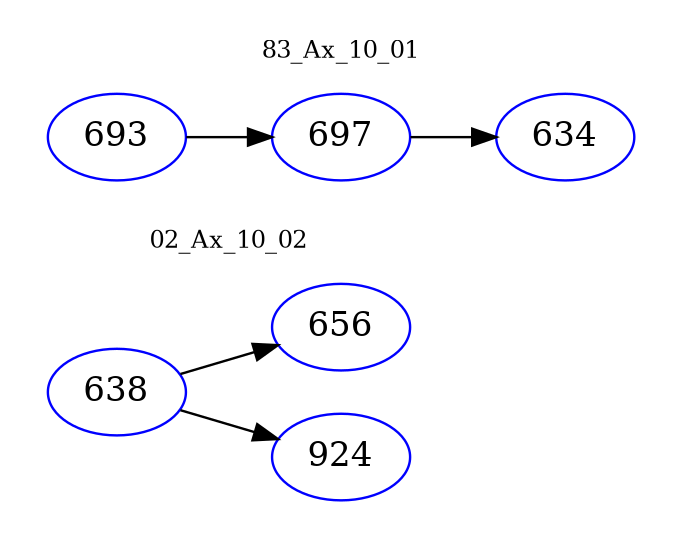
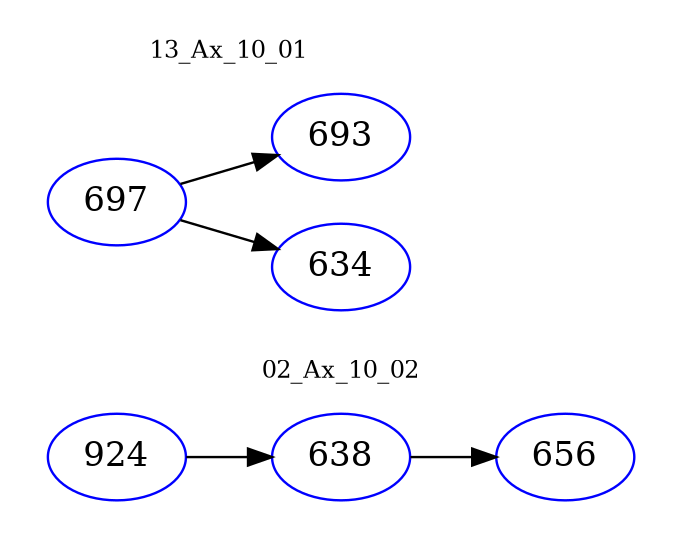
  digraph {
    rankdir=LR
    node [color=blue]
    edge [color=black]
    n1 [label=638]
    n2 [label=924]
    n3 [label=656]
    n4 [label=697]
    n5 [label=634]
    n6 [label=693]
    subgraph cluster_1 {
      color=white
      fontsize=10
      label="02_Ax_10_02"
      n1
      n2
      n3
    }
    subgraph cluster_2 {
      color=white
      fontsize=10
-     label="83_Ax_10_01"
+     label="13_Ax_10_01"
      n4
      n5
      n6
    }
-   n1 -> n2
+   n2 -> n1
    n1 -> n3
    n4 -> n5
-   n6 -> n4
+   n4 -> n6
  }
